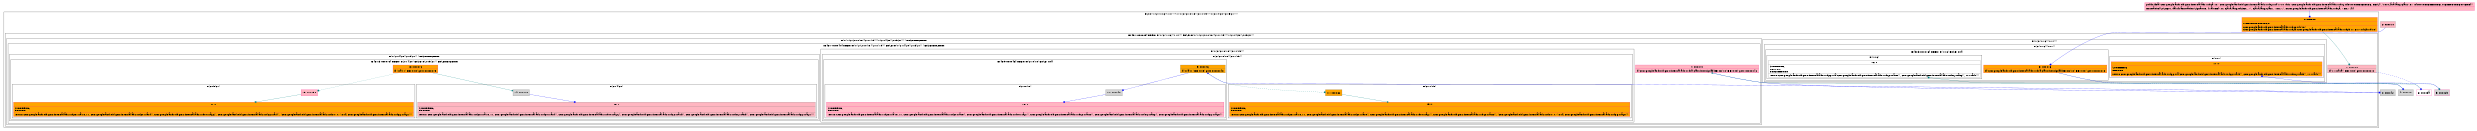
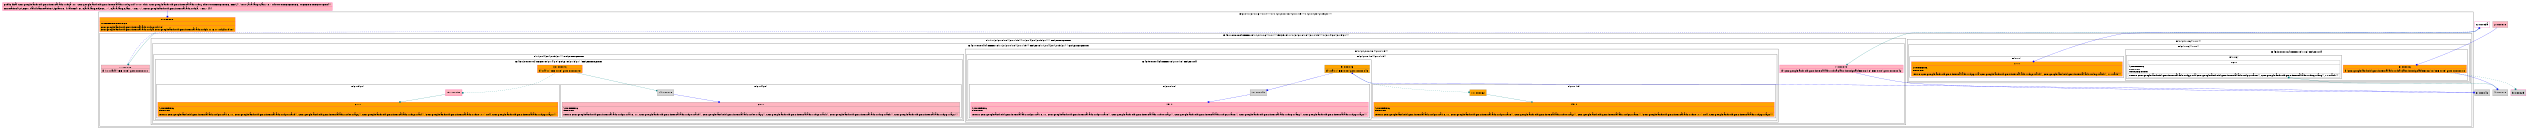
  digraph {
    node [color=deeppink fillcolor=orange shape=record style=filled]
    edge [arrowhead=box color=blue]
    n1 [color=gray40 fillcolor=white label="{16\:\ ?|SYNTHETIC\lRETURN\lORIG_RETURN\l|return com.google.android.gms.internal.ads.zzdpp.zza(com.google.android.gms.internal.ads.zzdqc.zzazm(), com.google.android.gms.internal.ads.zzdnq.zzaxg(), r1.zzazb())\l}"]
    n2 [label="{3\:\ 0x0016|if (com.google.android.gms.internal.ads.zzdoa.class.isAssignableFrom(r8) == true) goto L_0x0018\l}"]
    n3 [label="{17\:\ ?|SYNTHETIC\lRETURN\l|return com.google.android.gms.internal.ads.zzdpp.zza(com.google.android.gms.internal.ads.zzdqc.zzazk(), com.google.android.gms.internal.ads.zzdnq.zzaxh(), r1.zzazb())\l}"]
    n4 [color=gray40 fillcolor=lightgrey label="{10\:\ 0x0048}"]
    n5 [fillcolor=lightpink label="{18\:\ ?|SYNTHETIC\lRETURN\l|return com.google.android.gms.internal.ads.zzdpn.zza(r8, r1, com.google.android.gms.internal.ads.zzdpt.zzaze(), com.google.android.gms.internal.ads.zzdot.zzayr(), com.google.android.gms.internal.ads.zzdqc.zzazm(), com.google.android.gms.internal.ads.zzdnq.zzaxg(), com.google.android.gms.internal.ads.zzdpg.zzayx())\l}"]
    n6 [color=gray40 label="{9\:\ 0x0046|if (zza(r1) == true) goto L_0x0048\l}"]
    n7 [color=gray40 label="{11\:\ 0x0062}"]
    n8 [label="{19\:\ ?|SYNTHETIC\lRETURN\l|return com.google.android.gms.internal.ads.zzdpn.zza(r8, r1, com.google.android.gms.internal.ads.zzdpt.zzaze(), com.google.android.gms.internal.ads.zzdot.zzayr(), com.google.android.gms.internal.ads.zzdqc.zzazm(), (com.google.android.gms.internal.ads.zzdno\<?\>) null, com.google.android.gms.internal.ads.zzdpg.zzayx())\l}"]
    n9 [fillcolor=lightpink label="{15\:\ 0x0098}"]
    n10 [label="{21\:\ ?|SYNTHETIC\lRETURN\l|return com.google.android.gms.internal.ads.zzdpn.zza(r8, r1, com.google.android.gms.internal.ads.zzdpt.zzazd(), com.google.android.gms.internal.ads.zzdot.zzayq(), com.google.android.gms.internal.ads.zzdqc.zzazl(), (com.google.android.gms.internal.ads.zzdno\<?\>) null, com.google.android.gms.internal.ads.zzdpg.zzayw())\l}"]
    n11 [color=gray40 fillcolor=lightgrey label="{14\:\ 0x007e}"]
    n12 [color=gray40 fillcolor=lightpink label="{20\:\ ?|SYNTHETIC\lRETURN\l|return com.google.android.gms.internal.ads.zzdpn.zza(r8, r1, com.google.android.gms.internal.ads.zzdpt.zzazd(), com.google.android.gms.internal.ads.zzdot.zzayq(), com.google.android.gms.internal.ads.zzdqc.zzazk(), com.google.android.gms.internal.ads.zzdnq.zzaxh(), com.google.android.gms.internal.ads.zzdpg.zzayw())\l}"]
    n13 [label="{13\:\ 0x007c|if (zza(r1) == true) goto L_0x007e\l}"]
    n14 [fillcolor=lightpink label="{7\:\ 0x0040|if (com.google.android.gms.internal.ads.zzdoa.class.isAssignableFrom(r8) == true) goto L_0x0042\l}"]
    n15 [color=gray40 fillcolor=lightpink label="{1\:\ 0x000e|if (r1.zzaza() == true) goto L_0x0010\l}"]
    n16 [label="{0\:\ 0x0000|MTH_ENTER_BLOCK\l|com.google.android.gms.internal.ads.zzdqc.zzh(r8)\lcom.google.android.gms.internal.ads.zzdph com.google.android.gms.internal.ads.zzdph r1 = r7.zzhjf.zzd(r8)\l}"]
    n17 [color=gray40 fillcolor=lightgrey label="{4\:\ 0x0018}"]
    n18 [fillcolor=lightgrey label="{5\:\ 0x0029}"]
    n19 [color=gray40 fillcolor=lightgrey label="{8\:\ 0x0042}"]
    n20 [fillcolor=white label="{6\:\ 0x003a}"]
    n21 [color=gray40 fillcolor=lightpink label="{2\:\ 0x0010}"]
    n22 [fillcolor=lightpink label="{public final com.google.android.gms.internal.ads.zzdqa\<T\> com.google.android.gms.internal.ads.zzdoy.zzf((r7v0 'this' com.google.android.gms.internal.ads.zzdoy A[IMMUTABLE_TYPE, THIS]), (r8v0 java.lang.Class\<T\> A[IMMUTABLE_TYPE, METHOD_ARGUMENT]))  | Annotation[SYSTEM, dalvik.annotation.Signature, \{value=[\<T:, Ljava\/lang\/Object;, \>(, Ljava\/lang\/Class, \<TT;\>;), Lcom\/google\/android\/gms\/internal\/ads\/zzdqa, \<TT;\>;]\}]\l}"]
    subgraph cluster_1 {
      label="R(2:0|(1:(2:(1:16)|(1:17)))(1:(1:(2:(2:10|18)|(2:11|19)))(1:(2:14|20)(2:15|21))))"
      n16
      subgraph cluster_2 {
        label="IF [B:1:0x000e] THEN: R(1:(2:(1:16)|(1:17))) ELSE: R(1:(1:(2:(2:10|18)|(2:11|19)))(1:(2:14|20)(2:15|21)))"
        n15
        subgraph cluster_3 {
          label="R(1:(2:(1:16)|(1:17)))"
          subgraph cluster_4 {
            label="R(2:(1:16)|(1:17))"
            subgraph cluster_5 {
              label="IF [B:3:0x0016] THEN: R(1:16) ELSE: null"
              n2
              subgraph cluster_6 {
                label="R(1:16)"
                n1
              }
            }
            subgraph cluster_7 {
              label="R(1:17)"
              n3
            }
          }
        }
        subgraph cluster_8 {
          label="R(1:(1:(2:(2:10|18)|(2:11|19)))(1:(2:14|20)(2:15|21))) | ELSE_IF_CHAIN\l"
          subgraph cluster_9 {
            label="IF [B:7:0x0040] THEN: R(1:(2:(2:10|18)|(2:11|19))) ELSE: R(1:(2:14|20)(2:15|21)) | ELSE_IF_CHAIN\l"
            n14
            subgraph cluster_10 {
              label="R(1:(2:(2:10|18)|(2:11|19)))"
              subgraph cluster_11 {
                label="R(2:(2:10|18)|(2:11|19))"
                subgraph cluster_12 {
                  label="IF [B:9:0x0046] THEN: R(2:10|18) ELSE: null"
                  n6
                  subgraph cluster_13 {
                    label="R(2:10|18)"
                    n4
                    n5
                  }
                }
                subgraph cluster_14 {
                  label="R(2:11|19)"
                  n7
                  n8
                }
              }
            }
            subgraph cluster_15 {
              label="R(1:(2:14|20)(2:15|21)) | ELSE_IF_CHAIN\l"
              subgraph cluster_16 {
                label="IF [B:13:0x007c] THEN: R(2:14|20) ELSE: R(2:15|21) | ELSE_IF_CHAIN\l"
                n13
                subgraph cluster_17 {
                  label="R(2:15|21)"
                  n9
                  n10
                }
                subgraph cluster_18 {
                  label="R(2:14|20)"
                  n11
                  n12
                }
              }
            }
          }
        }
      }
    }
    n2 -> n17
    n2 -> n18 [color=teal style=dashed]
    n4 -> n5
    n6 -> n4
    n6 -> n7 [color=teal style=dashed]
    n7 -> n8 [arrowhead=dot color=teal]
    n9 -> n10 [color=teal]
    n11 -> n12
    n13 -> n9 [color=teal style=dashed]
    n13 -> n11 [arrowhead=dot color=teal]
    n14 -> n19
    n15 -> n20 [style=dashed]
    n16 -> n15 [color=teal]
    n17 -> n1 [color=teal]
-   n18 -> n3
+   n20 -> n3
    n19 -> n6 [arrowhead=dot]
    n20 -> n14 [arrowhead=dot color=teal]
    n21 -> n2
    n22 -> n16
  }
